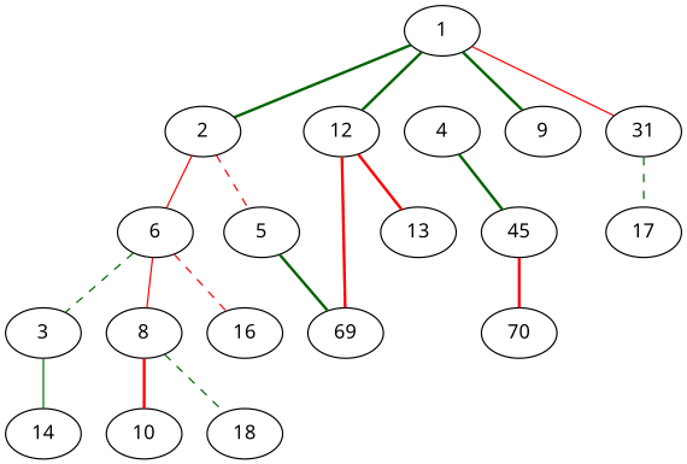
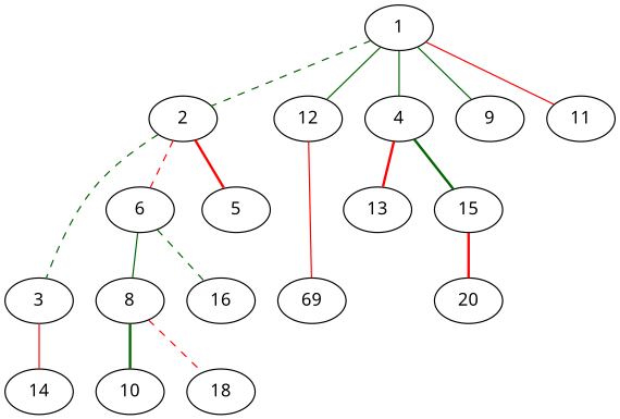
  graph {
    fontname="Noto Sans"
    node [fontname="Noto Sans"]
    edge [color=red fontname="Noto Sans" style=bold]
    1
    2
    4
    9
-   11 [label=31]
+   11
    12
    3
    5
    6
-   15 [label=45]
-   17
+   15
    n12 [label=69]
    13
    14
    8
    16
-   20 [label=70]
+   20
    10
    18
-   1 -- 2 [color=darkgreen]
-   1 -- 9 [color=darkgreen]
+   1 -- 2 [color=darkgreen style=dashed]
+   1 -- 4 [color=darkgreen style=solid]
+   1 -- 9 [color=darkgreen style=solid]
    1 -- 11 [style=solid]
-   1 -- 12 [color=darkgreen]
-   6 -- 3 [color=darkgreen style=dashed]
-   2 -- 5 [style=dashed]
-   2 -- 6 [style=solid]
+   1 -- 12 [color=darkgreen style=solid]
+   2 -- 3 [color=darkgreen style=dashed]
+   2 -- 5
+   2 -- 6 [style=dashed]
    4 -- 15 [color=darkgreen]
-   11 -- 17 [color=darkgreen style=dashed]
-   12 -- n12
-   12 -- 13
-   3 -- 14 [color=darkgreen style=solid]
-   5 -- n12 [color=darkgreen]
-   6 -- 8 [style=solid]
-   6 -- 16 [style=dashed]
+   12 -- n12 [style=solid]
+   4 -- 13
+   3 -- 14 [style=solid]
+   6 -- 8 [color=darkgreen style=solid]
+   6 -- 16 [color=darkgreen style=dashed]
    15 -- 20
-   8 -- 10
-   8 -- 18 [color=darkgreen style=dashed]
+   8 -- 10 [color=darkgreen]
+   8 -- 18 [style=dashed]
  }
